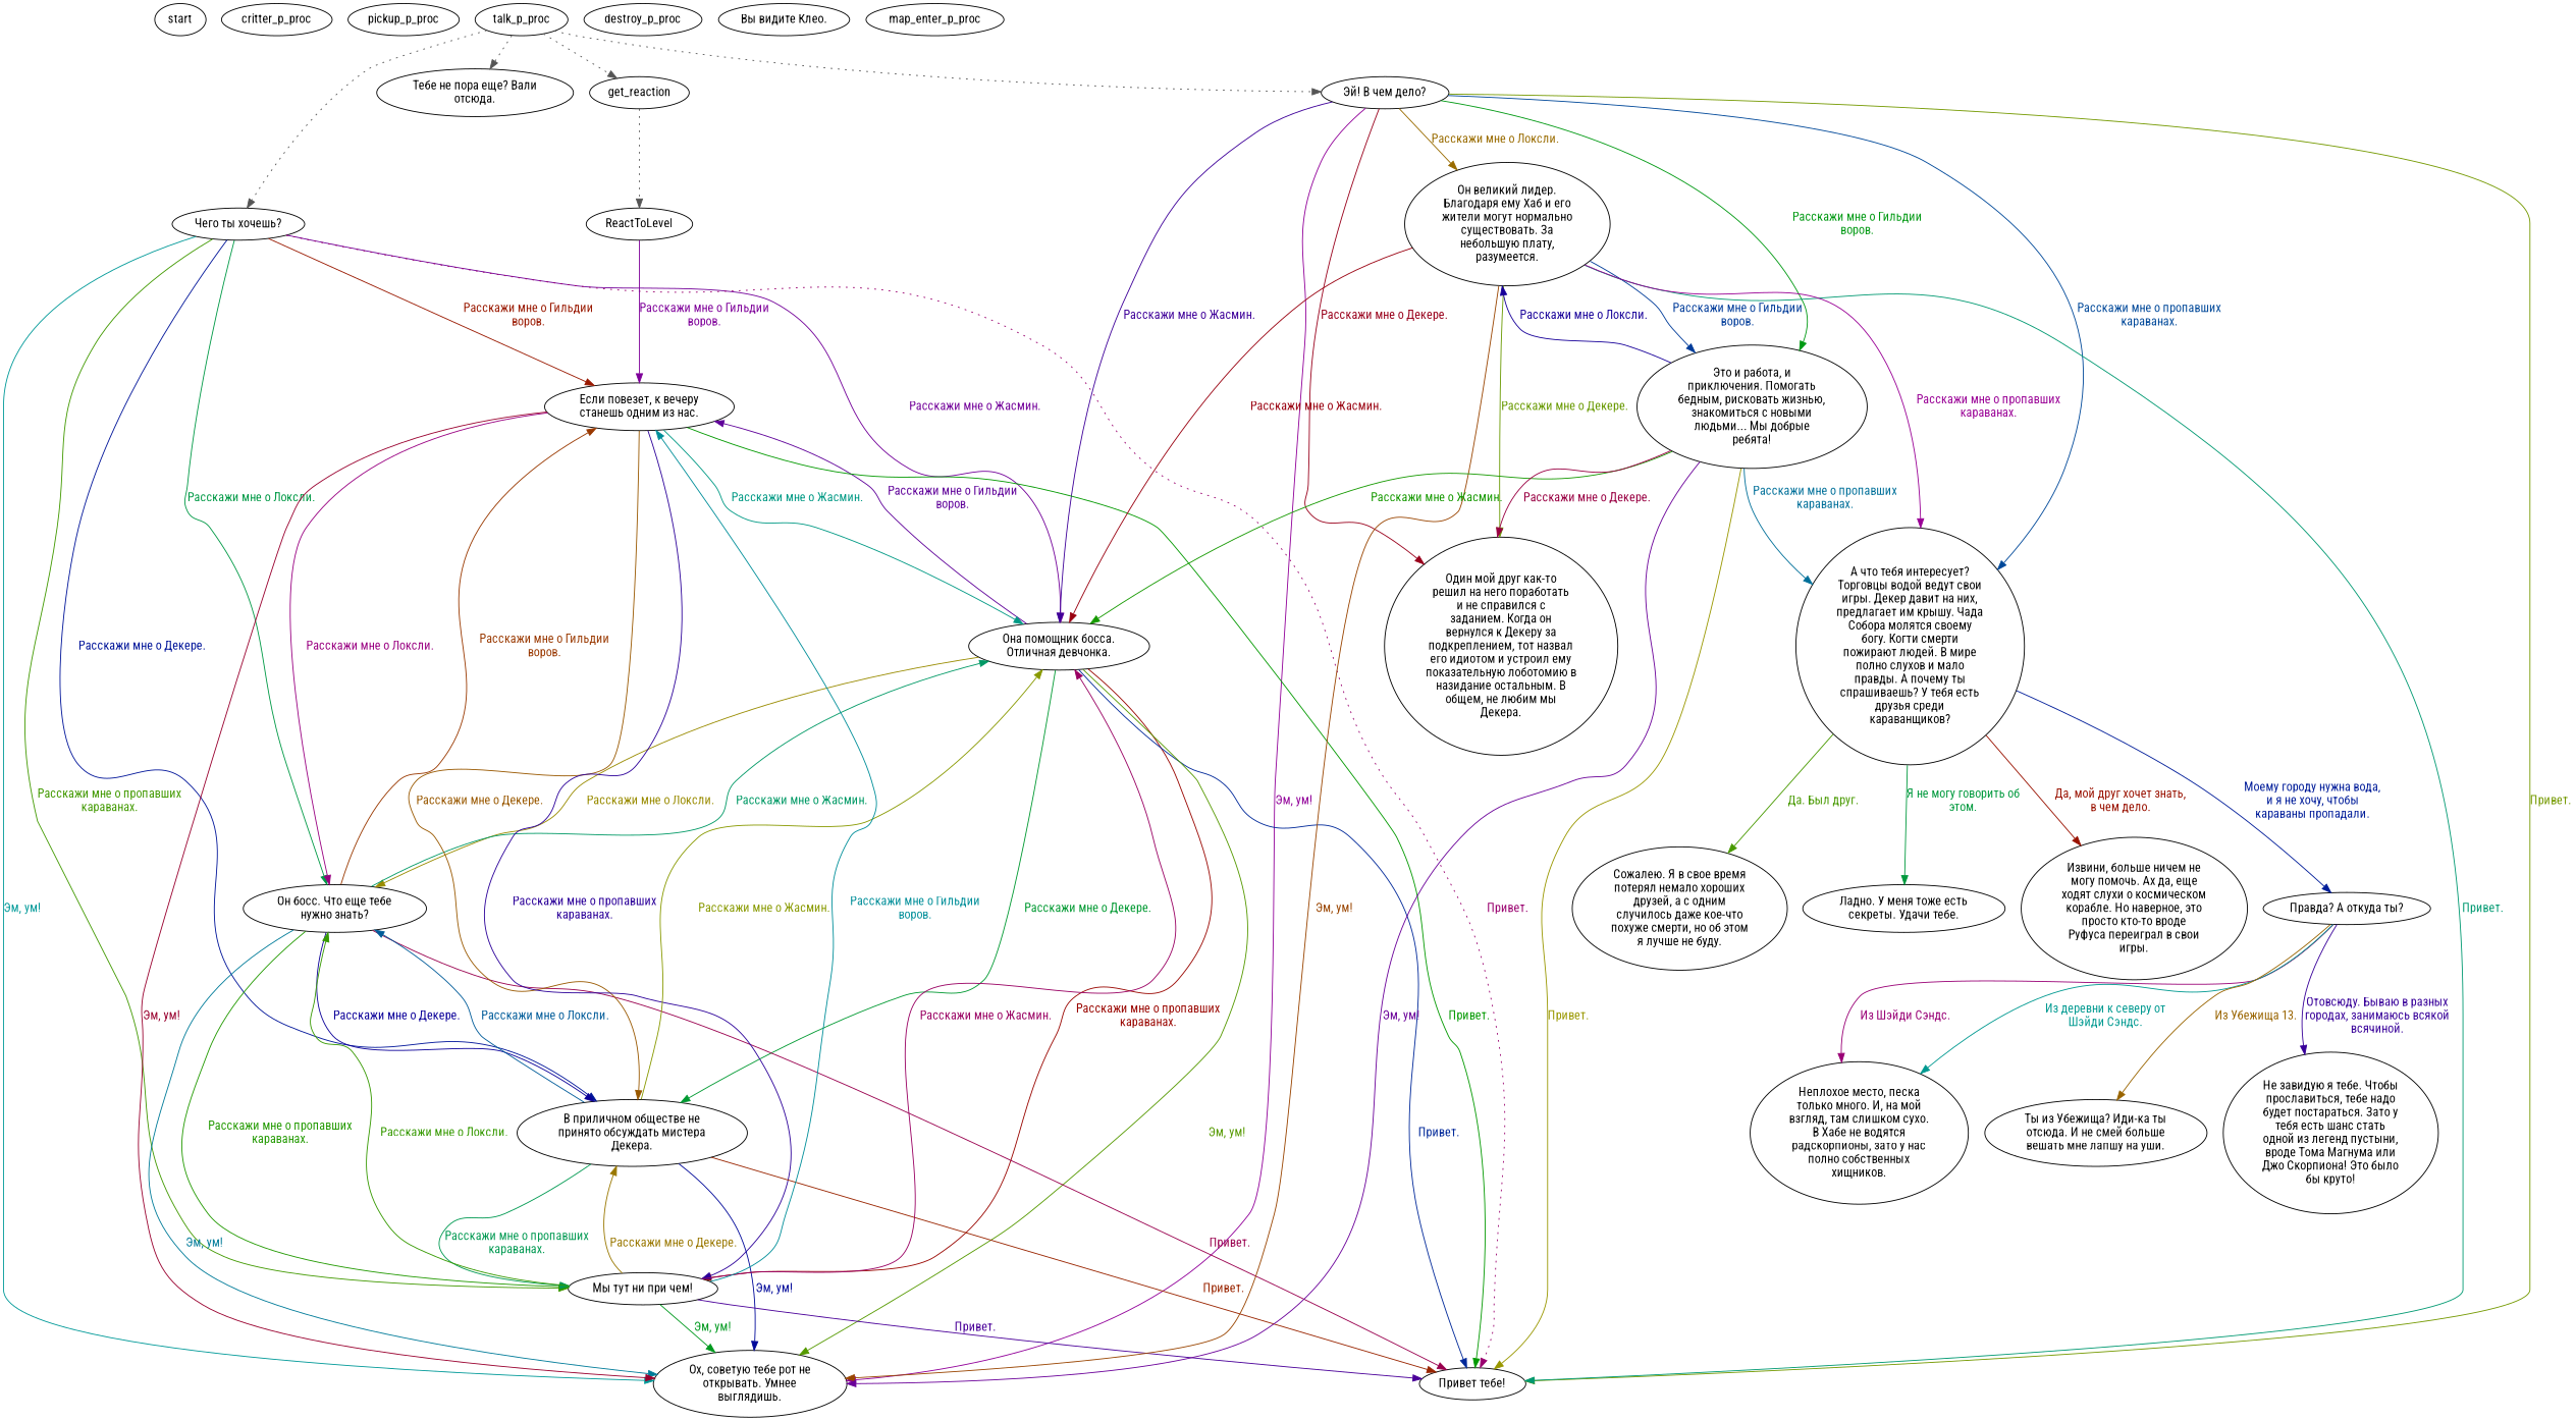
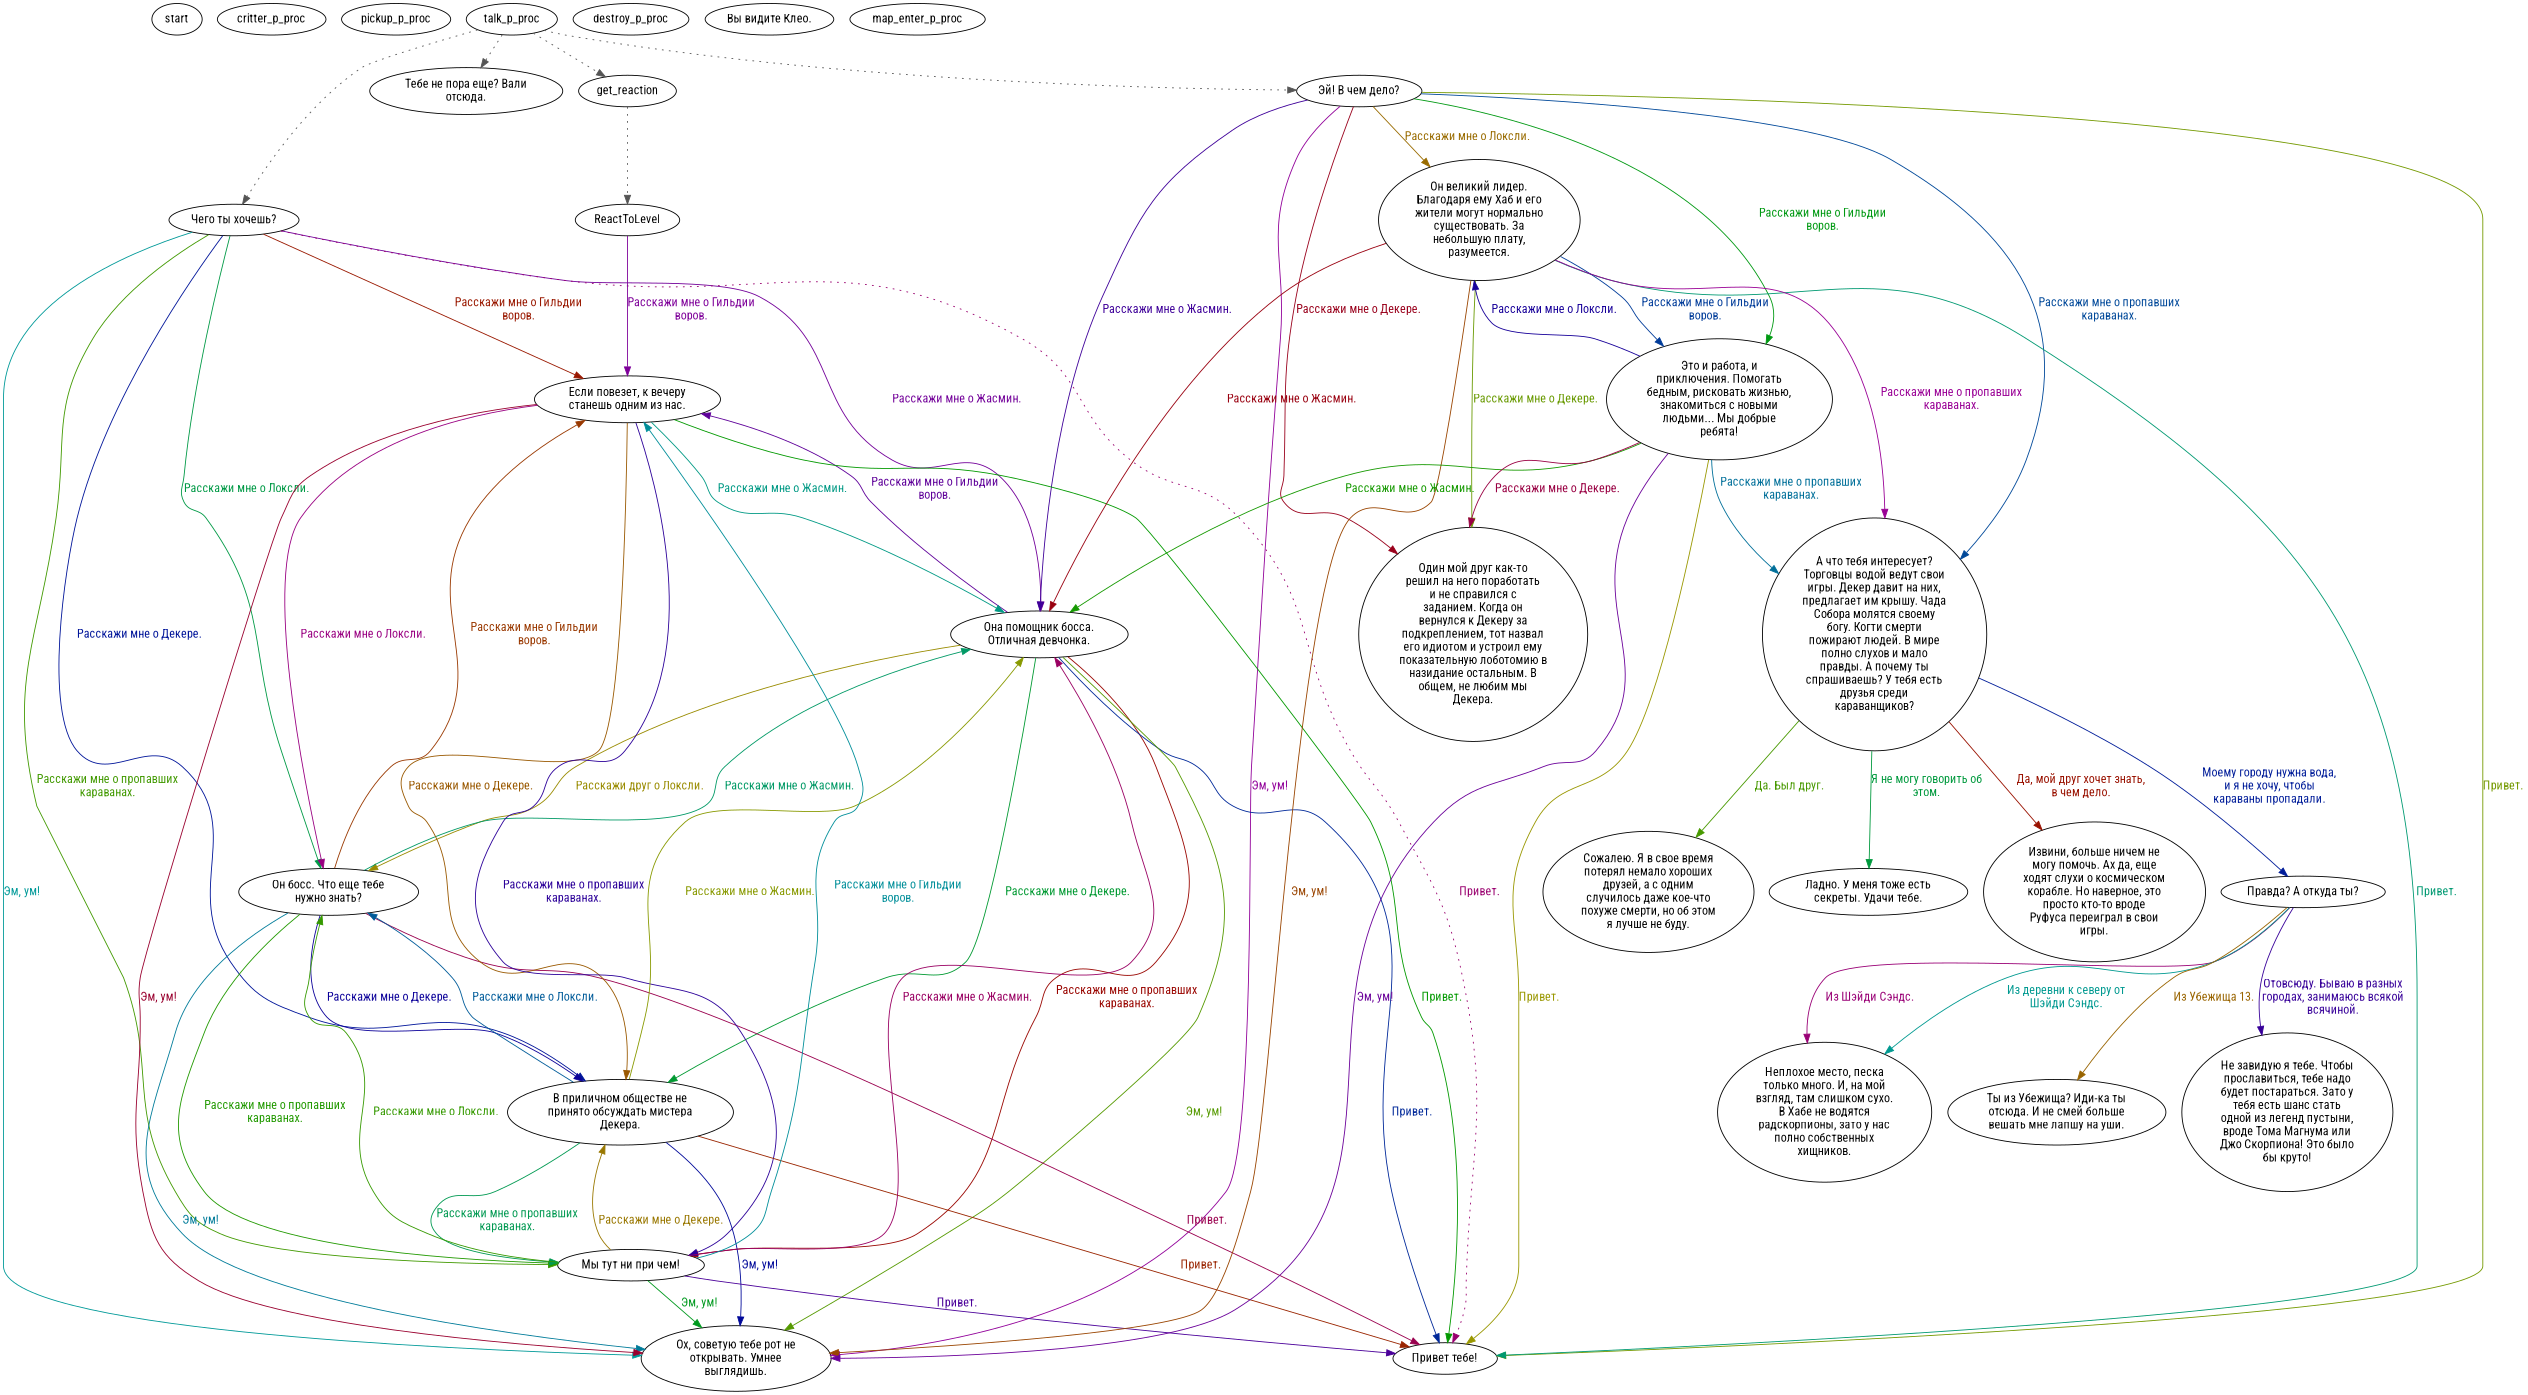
  digraph {
    fontname="Roboto Condensed"
    node [color="#000000" fillcolor="#FFFFFF" fontname="Roboto Condensed" style=filled]
    edge [color="#555555" fontname="Roboto Condensed"]
    start
    critter_p_proc
    pickup_p_proc
    talk_p_proc
    get_reaction
    n6 [label="Тебе не пора еще? Вали\nотсюда."]
    n7 [label="Чего ты хочешь?"]
    n8 [label="Эй! В чем дело?"]
    ReactToLevel
    n10 [label="Она помощник босса.\nОтличная девчонка."]
    n11 [label="Он босс. Что еще тебе\nнужно знать?"]
    n12 [label="Если повезет, к вечеру\nстанешь одним из нас."]
    n13 [label="В приличном обществе не\nпринято обсуждать мистера\nДекера."]
    n14 [label="Мы тут ни при чем!"]
    n15 [label="Привет тебе!"]
    n16 [label="Ох, советую тебе рот не\nоткрывать. Умнее\nвыглядишь."]
    n17 [label="Он великий лидер.\nБлагодаря ему Хаб и его\nжители могут нормально\nсуществовать. За\nнебольшую плату,\nразумеется."]
    n18 [label="Это и работа, и\nприключения. Помогать\nбедным, рисковать жизнью,\nзнакомиться с новыми\nлюдьми... Мы добрые\nребята!"]
    n19 [label="Один мой друг как-то\nрешил на него поработать\nи не справился с\nзаданием. Когда он\nвернулся к Декеру за\nподкреплением, тот назвал\nего идиотом и устроил ему\nпоказательную лоботомию в\nназидание остальным. В\nобщем, не любим мы\nДекера."]
    n20 [label="А что тебя интересует?\nТорговцы водой ведут свои\nигры. Декер давит на них,\nпредлагает им крышу. Чада\nСобора молятся своему\nбогу. Когти смерти\nпожирают людей. В мире\nполно слухов и мало\nправды. А почему ты\nспрашиваешь? У тебя есть\nдрузья среди\nкараванщиков?"]
    n21 [label="Ладно. У меня тоже есть\nсекреты. Удачи тебе."]
    n22 [label="Извини, больше ничем не\nмогу помочь. Ах да, еще\nходят слухи о космическом\nкорабле. Но наверное, это\nпросто кто-то вроде\nРуфуса переиграл в свои\nигры."]
    n23 [label="Правда? А откуда ты?"]
    n24 [label="Сожалею. Я в свое время\nпотерял немало хороших\nдрузей, а с одним\nслучилось даже кое-что\nпохуже смерти, но об этом\nя лучше не буду."]
    destroy_p_proc
    n26 [label="Вы видите Клео."]
    map_enter_p_proc
    n28 [label="Неплохое место, песка\nтолько много. И, на мой\nвзгляд, там слишком сухо.\nВ Хабе не водятся\nрадскорпионы, зато у нас\nполно собственных\nхищников."]
    n29 [label="Ты из Убежища? Иди-ка ты\nотсюда. И не смей больше\nвешать мне лапшу на уши."]
    n30 [label="Не завидую я тебе. Чтобы\nпрославиться, тебе надо\nбудет постараться. Зато у\nтебя есть шанс стать\nодной из легенд пустыни,\nвроде Тома Магнума или\nДжо Скорпиона! Это было\nбы круто!"]
    talk_p_proc -> get_reaction [style=dotted]
    talk_p_proc -> n6 [style=dotted]
    talk_p_proc -> n7 [style=dotted]
    talk_p_proc -> n8 [style=dotted]
    get_reaction -> ReactToLevel [style=dotted]
    n7 -> n10 [color="#720099" fontcolor="#720099" label="Расскажи мне о Жасмин."]
    n7 -> n11 [color="#009945" fontcolor="#009945" label="Расскажи мне о Локсли."]
    n7 -> n12 [color="#991800" fontcolor="#991800" label="Расскажи мне о Гильдии\nворов."]
    n7 -> n13 [color="#001499" fontcolor="#001499" label="Расскажи мне о Декере."]
    n7 -> n14 [color="#419900" fontcolor="#419900" label="Расскажи мне о пропавших\nкараванах."]
    n7 -> n15 [color="#99006E" fontcolor="#99006E" label="Привет." style=dotted]
    n7 -> n16 [color="#009998" fontcolor="#009998" label="Эм, ум!"]
    n8 -> n10 [color="#3E0099" fontcolor="#3E0099" label="Расскажи мне о Жасмин."]
    n8 -> n15 [color="#749900" fontcolor="#749900" label="Привет."]
    n8 -> n16 [color="#910099" fontcolor="#910099" label="Эм, ум!"]
    n8 -> n17 [color="#996B00" fontcolor="#996B00" label="Расскажи мне о Локсли."]
    n8 -> n18 [color="#009912" fontcolor="#009912" label="Расскажи мне о Гильдии\nворов."]
    n8 -> n19 [color="#99001B" fontcolor="#99001B" label="Расскажи мне о Декере."]
    n8 -> n20 [color="#004899" fontcolor="#004899" label="Расскажи мне о пропавших\nкараванах."]
    ReactToLevel -> n12 [color="#7E0099" fontcolor="#7E0099" label="Расскажи мне о Гильдии\nворов."]
-   n10 -> n11 [color="#998B00" fontcolor="#998B00" label="Расскажи мне о Локсли."]
+   n10 -> n11 [color="#998B00" fontcolor="#998B00" label="Расскажи друг о Локсли."]
    n10 -> n12 [color="#5E0099" fontcolor="#5E0099" label="Расскажи мне о Гильдии\nворов."]
    n10 -> n13 [color="#009931" fontcolor="#009931" label="Расскажи мне о Декере."]
    n10 -> n14 [color="#990500" fontcolor="#990500" label="Расскажи мне о пропавших\nкараванах."]
    n10 -> n15 [color="#002899" fontcolor="#002899" label="Привет."]
    n10 -> n16 [color="#559900" fontcolor="#559900" label="Эм, ум!"]
    n11 -> n10 [color="#009965" fontcolor="#009965" label="Расскажи мне о Жасмин."]
    n11 -> n12 [color="#993800" fontcolor="#993800" label="Расскажи мне о Гильдии\nворов."]
    n11 -> n13 [color="#0B0099" fontcolor="#0B0099" label="Расскажи мне о Декере."]
    n11 -> n14 [color="#219900" fontcolor="#219900" label="Расскажи мне о пропавших\nкараванах."]
    n11 -> n15 [color="#99004E" fontcolor="#99004E" label="Привет."]
    n11 -> n16 [color="#007B99" fontcolor="#007B99" label="Эм, ум!"]
    n12 -> n10 [color="#009984" fontcolor="#009984" label="Расскажи мне о Жасмин."]
    n12 -> n11 [color="#990081" fontcolor="#990081" label="Расскажи мне о Локсли."]
    n12 -> n13 [color="#995800" fontcolor="#995800" label="Расскажи мне о Декере."]
    n12 -> n14 [color="#2B0099" fontcolor="#2B0099" label="Расскажи мне о пропавших\nкараванах."]
    n12 -> n15 [color="#029900" fontcolor="#029900" label="Привет."]
    n12 -> n16 [color="#99002E" fontcolor="#99002E" label="Эм, ум!"]
    n13 -> n10 [color="#889900" fontcolor="#889900" label="Расскажи мне о Жасмин."]
    n13 -> n11 [color="#005B99" fontcolor="#005B99" label="Расскажи мне о Локсли."]
    n13 -> n14 [color="#009951" fontcolor="#009951" label="Расскажи мне о пропавших\nкараванах."]
    n13 -> n15 [color="#992400" fontcolor="#992400" label="Привет."]
    n13 -> n16 [color="#000899" fontcolor="#000899" label="Эм, ум!"]
    n14 -> n10 [color="#990062" fontcolor="#990062" label="Расскажи мне о Жасмин."]
    n14 -> n11 [color="#359900" fontcolor="#359900" label="Расскажи мне о Локсли."]
    n14 -> n12 [color="#008E99" fontcolor="#008E99" label="Расскажи мне о Гильдии\nворов."]
    n14 -> n13 [color="#997700" fontcolor="#997700" label="Расскажи мне о Декере."]
    n14 -> n15 [color="#4A0099" fontcolor="#4A0099" label="Привет."]
    n14 -> n16 [color="#00991E" fontcolor="#00991E" label="Эм, ум!"]
    n17 -> n10 [color="#99000F" fontcolor="#99000F" label="Расскажи мне о Жасмин."]
    n17 -> n15 [color="#009971" fontcolor="#009971" label="Привет."]
    n17 -> n16 [color="#994400" fontcolor="#994400" label="Эм, ум!"]
    n17 -> n18 [color="#003B99" fontcolor="#003B99" label="Расскажи мне о Гильдии\nворов."]
    n17 -> n19 [color="#689900" fontcolor="#689900" label="Расскажи мне о Декере."]
    n17 -> n20 [color="#990095" fontcolor="#990095" label="Расскажи мне о пропавших\nкараванах."]
    n18 -> n10 [color="#159900" fontcolor="#159900" label="Расскажи мне о Жасмин."]
    n18 -> n15 [color="#999700" fontcolor="#999700" label="Привет."]
    n18 -> n16 [color="#6A0099" fontcolor="#6A0099" label="Эм, ум!"]
    n18 -> n17 [color="#170099" fontcolor="#170099" label="Расскажи мне о Локсли."]
    n18 -> n19 [color="#990042" fontcolor="#990042" label="Расскажи мне о Декере."]
    n18 -> n20 [color="#006F99" fontcolor="#006F99" label="Расскажи мне о пропавших\nкараванах."]
    n20 -> n21 [color="#00993D" fontcolor="#00993D" label="Я не могу говорить об\nэтом."]
    n20 -> n22 [color="#991100" fontcolor="#991100" label="Да, мой друг хочет знать,\nв чем дело."]
    n20 -> n23 [color="#001C99" fontcolor="#001C99" label="Моему городу нужна вода,\nи я не хочу, чтобы\nкараваны пропадали."]
    n20 -> n24 [color="#489900" fontcolor="#489900" label="Да. Был друг."]
    n23 -> n28 [color="#990075" fontcolor="#990075" label="Из Шэйди Сэндс."]
    n23 -> n28 [color="#009990" fontcolor="#009990" label="Из деревни к северу от\nШэйди Сэндс."]
    n23 -> n29 [color="#996400" fontcolor="#996400" label="Из Убежища 13."]
    n23 -> n30 [color="#370099" fontcolor="#370099" label="Отовсюду. Бываю в разных\nгородах, занимаюсь всякой\nвсячиной."]
  }
